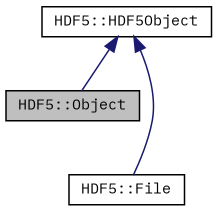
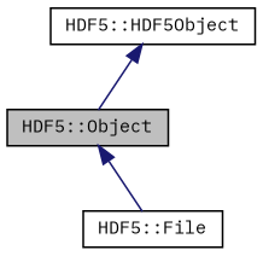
  digraph {
    fontname="IBM Plex Mono"
    node [color=black fillcolor=white fontname="IBM Plex Mono" fontsize=10 shape=record style=filled]
    edge [color=midnightblue dir=back fontname="IBM Plex Mono" fontsize=10 labelfontname=Helvetica labelfontsize=10 style=solid]
    n1 [fillcolor=grey75 fontcolor=black height=0.2 label="HDF5::Object" width=0.4]
    n2 [height=0.2 label="HDF5::File" width=0.4]
    n3 [height=0.2 label="HDF5::HDF5Object" width=0.4]
-   n3 -> n2
+   n1 -> n2
    n3 -> n1
  }
